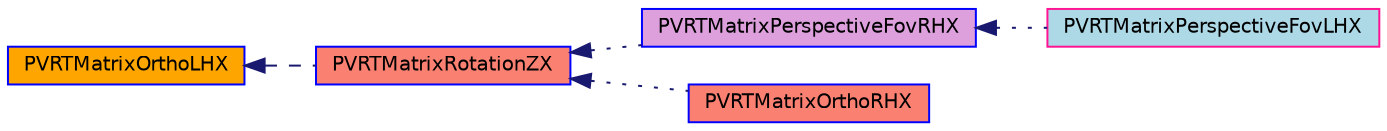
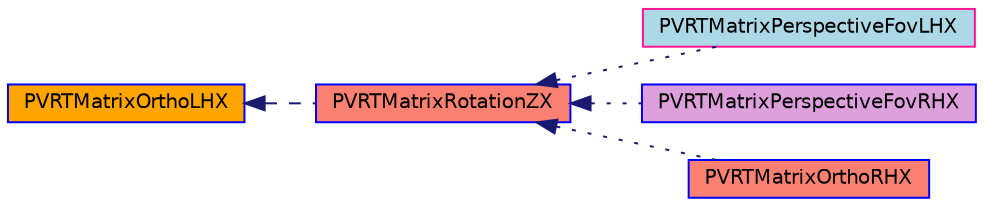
  digraph {
    rankdir=LR
    node [color=blue fillcolor=salmon fontname=Helvetica fontsize=10 shape=record style=filled]
    edge [color=midnightblue dir=back fontname=Helvetica fontsize=10 labelfontname=Helvetica labelfontsize=10 style=dotted]
    n1 [fontcolor=black height=0.2 label=PVRTMatrixRotationZX width=0.4]
    n2 [color=deeppink fillcolor=lightblue height=0.2 label=PVRTMatrixPerspectiveFovLHX width=0.4]
    n3 [fillcolor=plum height=0.2 label=PVRTMatrixPerspectiveFovRHX width=0.4]
    n4 [height=0.2 label=PVRTMatrixOrthoRHX width=0.4]
    n5 [fillcolor=orange height=0.2 label=PVRTMatrixOrthoLHX width=0.4]
-   n3 -> n2
+   n1 -> n2
    n1 -> n3
    n1 -> n4
    n5 -> n1 [style=dashed]
  }
